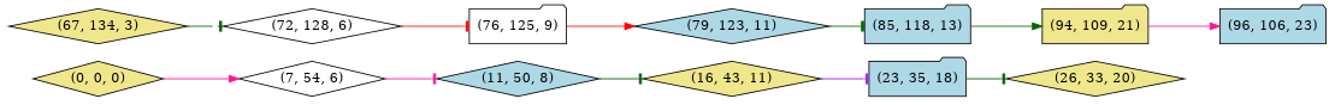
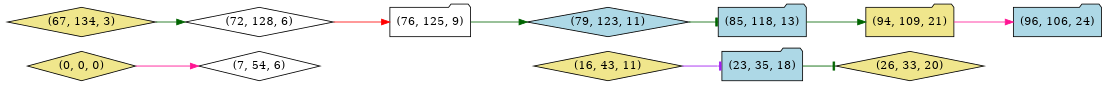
  digraph {
    rankdir=LR
    node [fillcolor=khaki shape=diamond style=filled]
    edge [arrowhead=tee color=darkgreen]
    "(7, 54, 6)" [fillcolor=white]
    "(0, 0, 0)"
-   "(11, 50, 8)" [fillcolor=lightblue]
    "(72, 128, 6)" [fillcolor=white]
    "(67, 134, 3)"
    "(16, 43, 11)"
    "(23, 35, 18)" [fillcolor=lightblue shape=folder]
    "(26, 33, 20)"
    "(76, 125, 9)" [fillcolor=white shape=folder]
    "(79, 123, 11)" [fillcolor=lightblue]
    "(85, 118, 13)" [fillcolor=lightblue shape=folder]
    "(94, 109, 21)" [shape=folder]
-   "(96, 106, 23)" [fillcolor=lightblue shape=folder]
-   "(7, 54, 6)" -> "(11, 50, 8)" [color=deeppink]
+   "(96, 106, 23)" [fillcolor=lightblue shape=folder label="(96, 106, 24)"]
    "(0, 0, 0)" -> "(7, 54, 6)" [arrowhead=normal color=deeppink]
-   "(11, 50, 8)" -> "(16, 43, 11)"
-   "(72, 128, 6)" -> "(76, 125, 9)" [color=red]
-   "(67, 134, 3)" -> "(72, 128, 6)"
+   "(72, 128, 6)" -> "(76, 125, 9)" [arrowhead=normal color=red]
+   "(67, 134, 3)" -> "(72, 128, 6)" [arrowhead=normal]
    "(16, 43, 11)" -> "(23, 35, 18)" [color=purple]
    "(23, 35, 18)" -> "(26, 33, 20)"
-   "(76, 125, 9)" -> "(79, 123, 11)" [arrowhead=normal color=red]
+   "(76, 125, 9)" -> "(79, 123, 11)" [arrowhead=normal]
    "(79, 123, 11)" -> "(85, 118, 13)"
    "(85, 118, 13)" -> "(94, 109, 21)" [arrowhead=normal]
    "(94, 109, 21)" -> "(96, 106, 23)" [arrowhead=normal color=deeppink]
  }
